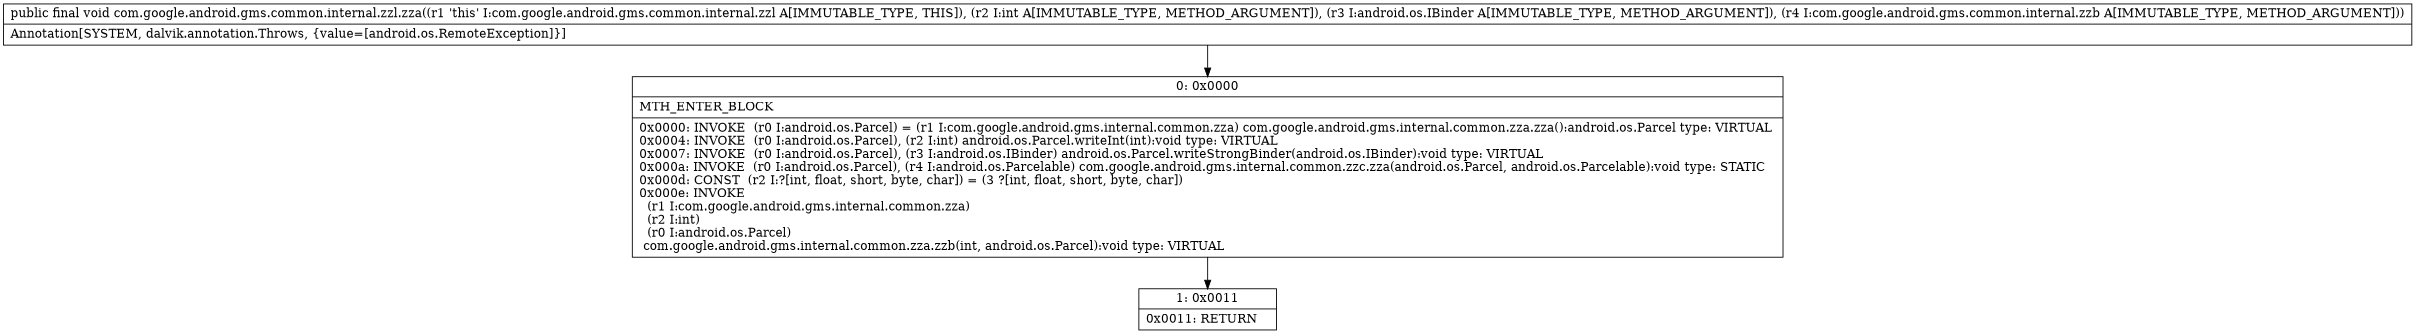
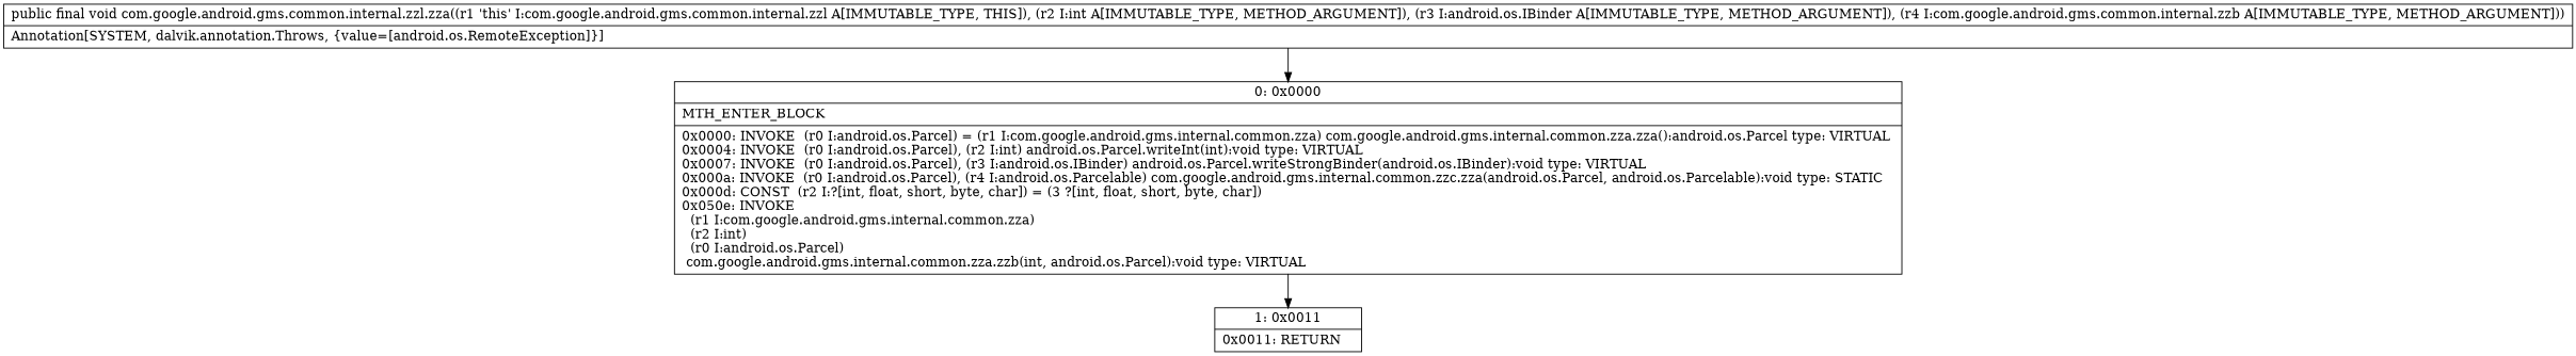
  digraph {
    node [shape=record]
-   n1 [label="{0\:\ 0x0000|MTH_ENTER_BLOCK\l|0x0000: INVOKE  (r0 I:android.os.Parcel) = (r1 I:com.google.android.gms.internal.common.zza) com.google.android.gms.internal.common.zza.zza():android.os.Parcel type: VIRTUAL \l0x0004: INVOKE  (r0 I:android.os.Parcel), (r2 I:int) android.os.Parcel.writeInt(int):void type: VIRTUAL \l0x0007: INVOKE  (r0 I:android.os.Parcel), (r3 I:android.os.IBinder) android.os.Parcel.writeStrongBinder(android.os.IBinder):void type: VIRTUAL \l0x000a: INVOKE  (r0 I:android.os.Parcel), (r4 I:android.os.Parcelable) com.google.android.gms.internal.common.zzc.zza(android.os.Parcel, android.os.Parcelable):void type: STATIC \l0x000d: CONST  (r2 I:?[int, float, short, byte, char]) = (3 ?[int, float, short, byte, char]) \l0x000e: INVOKE  \l  (r1 I:com.google.android.gms.internal.common.zza)\l  (r2 I:int)\l  (r0 I:android.os.Parcel)\l com.google.android.gms.internal.common.zza.zzb(int, android.os.Parcel):void type: VIRTUAL \l}"]
+   n1 [label="{0\:\ 0x0000|MTH_ENTER_BLOCK\l|0x0000: INVOKE  (r0 I:android.os.Parcel) = (r1 I:com.google.android.gms.internal.common.zza) com.google.android.gms.internal.common.zza.zza():android.os.Parcel type: VIRTUAL \l0x0004: INVOKE  (r0 I:android.os.Parcel), (r2 I:int) android.os.Parcel.writeInt(int):void type: VIRTUAL \l0x0007: INVOKE  (r0 I:android.os.Parcel), (r3 I:android.os.IBinder) android.os.Parcel.writeStrongBinder(android.os.IBinder):void type: VIRTUAL \l0x000a: INVOKE  (r0 I:android.os.Parcel), (r4 I:android.os.Parcelable) com.google.android.gms.internal.common.zzc.zza(android.os.Parcel, android.os.Parcelable):void type: STATIC \l0x000d: CONST  (r2 I:?[int, float, short, byte, char]) = (3 ?[int, float, short, byte, char]) \l0x050e: INVOKE  \l  (r1 I:com.google.android.gms.internal.common.zza)\l  (r2 I:int)\l  (r0 I:android.os.Parcel)\l com.google.android.gms.internal.common.zza.zzb(int, android.os.Parcel):void type: VIRTUAL \l}"]
    n2 [label="{1\:\ 0x0011|0x0011: RETURN   \l}"]
    n3 [label="{public final void com.google.android.gms.common.internal.zzl.zza((r1 'this' I:com.google.android.gms.common.internal.zzl A[IMMUTABLE_TYPE, THIS]), (r2 I:int A[IMMUTABLE_TYPE, METHOD_ARGUMENT]), (r3 I:android.os.IBinder A[IMMUTABLE_TYPE, METHOD_ARGUMENT]), (r4 I:com.google.android.gms.common.internal.zzb A[IMMUTABLE_TYPE, METHOD_ARGUMENT]))  | Annotation[SYSTEM, dalvik.annotation.Throws, \{value=[android.os.RemoteException]\}]\l}"]
    n1 -> n2
    n3 -> n1
  }
